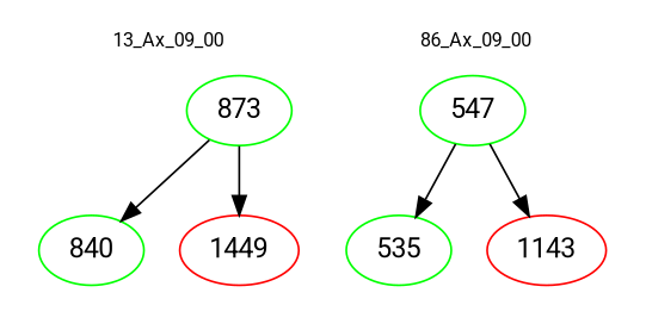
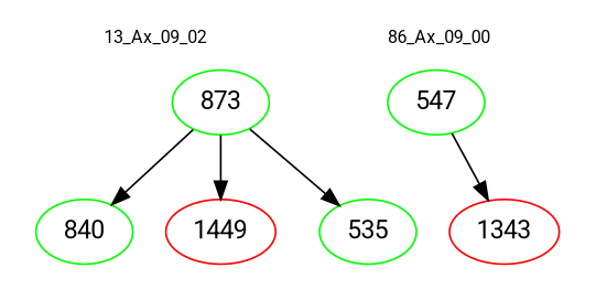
  digraph {
    fontname=Roboto
    node [color=green fontname=Roboto]
    edge [color=black fontname=Roboto]
    n1 [label=873]
    n2 [label=840]
    n3 [color=red label=1449]
    n4 [label=547]
    n5 [label=535]
-   n6 [color=red label=1143]
+   n6 [color=red label=1343]
    subgraph cluster_1 {
      color=white
      fontsize=10
-     label="13_Ax_09_00"
+     label="13_Ax_09_02"
      n1
      n2
      n3
    }
    subgraph cluster_2 {
      color=white
      fontsize=10
      label="86_Ax_09_00"
      n4
      n5
      n6
    }
    n1 -> n2
    n1 -> n3
-   n4 -> n5
+   n1 -> n5
    n4 -> n6
  }
